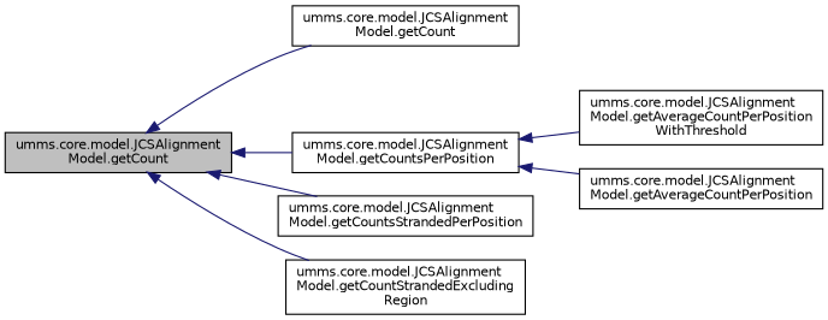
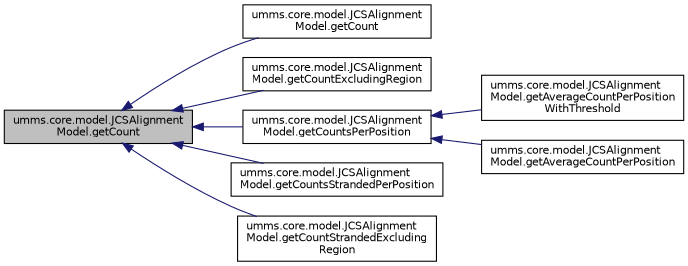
  digraph {
    rankdir=LR
    node [color=black fillcolor=white fontname=Helvetica fontsize=10 shape=record style=filled]
    edge [color=midnightblue dir=back fontname=Helvetica fontsize=10 labelfontname=Helvetica labelfontsize=10 style=solid]
    n1 [fillcolor=grey75 fontcolor=black height=0.2 label="umms.core.model.JCSAlignment\lModel.getCount" width=0.4]
    n2 [height=0.2 label="umms.core.model.JCSAlignment\lModel.getCount" width=0.4]
+   n3 [height=0.2 label="umms.core.model.JCSAlignment\lModel.getCountExcludingRegion" width=0.4]
    n4 [height=0.2 label="umms.core.model.JCSAlignment\lModel.getCountsPerPosition" width=0.4]
    n5 [height=0.2 label="umms.core.model.JCSAlignment\lModel.getCountsStrandedPerPosition" width=0.4]
    n6 [height=0.2 label="umms.core.model.JCSAlignment\lModel.getCountStrandedExcluding\lRegion" width=0.4]
    n7 [height=0.2 label="umms.core.model.JCSAlignment\lModel.getAverageCountPerPosition\lWithThreshold" width=0.4]
    n8 [height=0.2 label="umms.core.model.JCSAlignment\lModel.getAverageCountPerPosition" width=0.4]
    n1 -> n2
+   n1 -> n3
    n1 -> n4
    n1 -> n5
    n1 -> n6
    n4 -> n7
    n4 -> n8
  }
